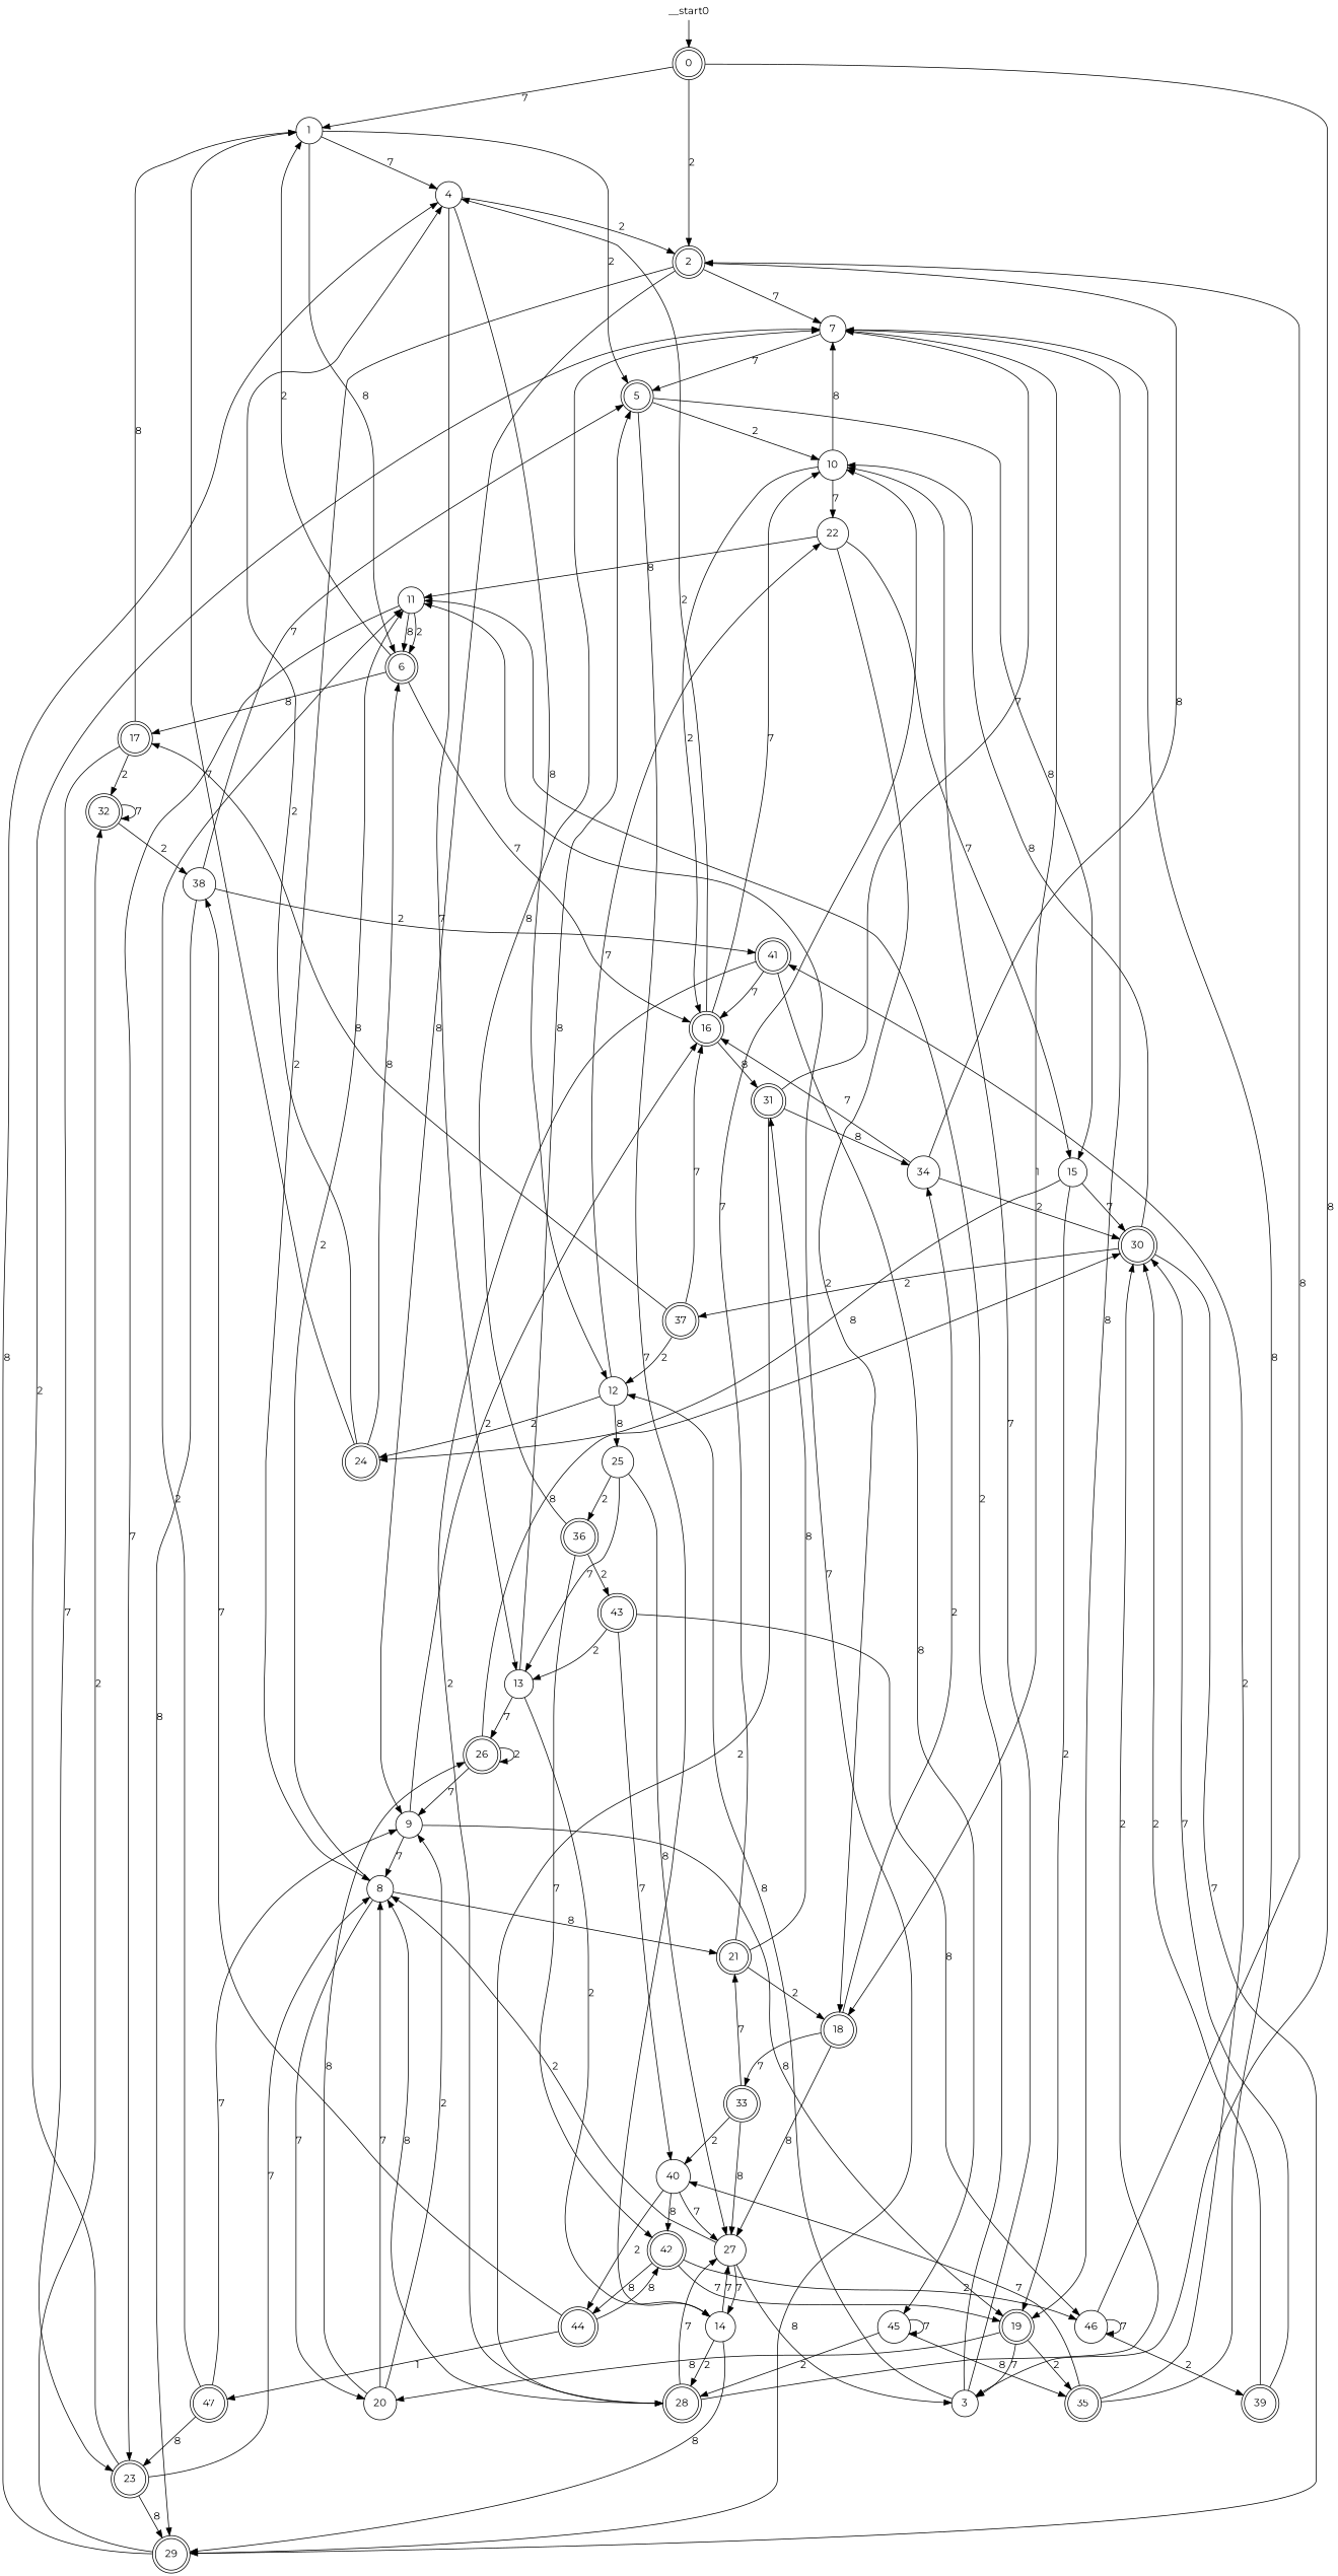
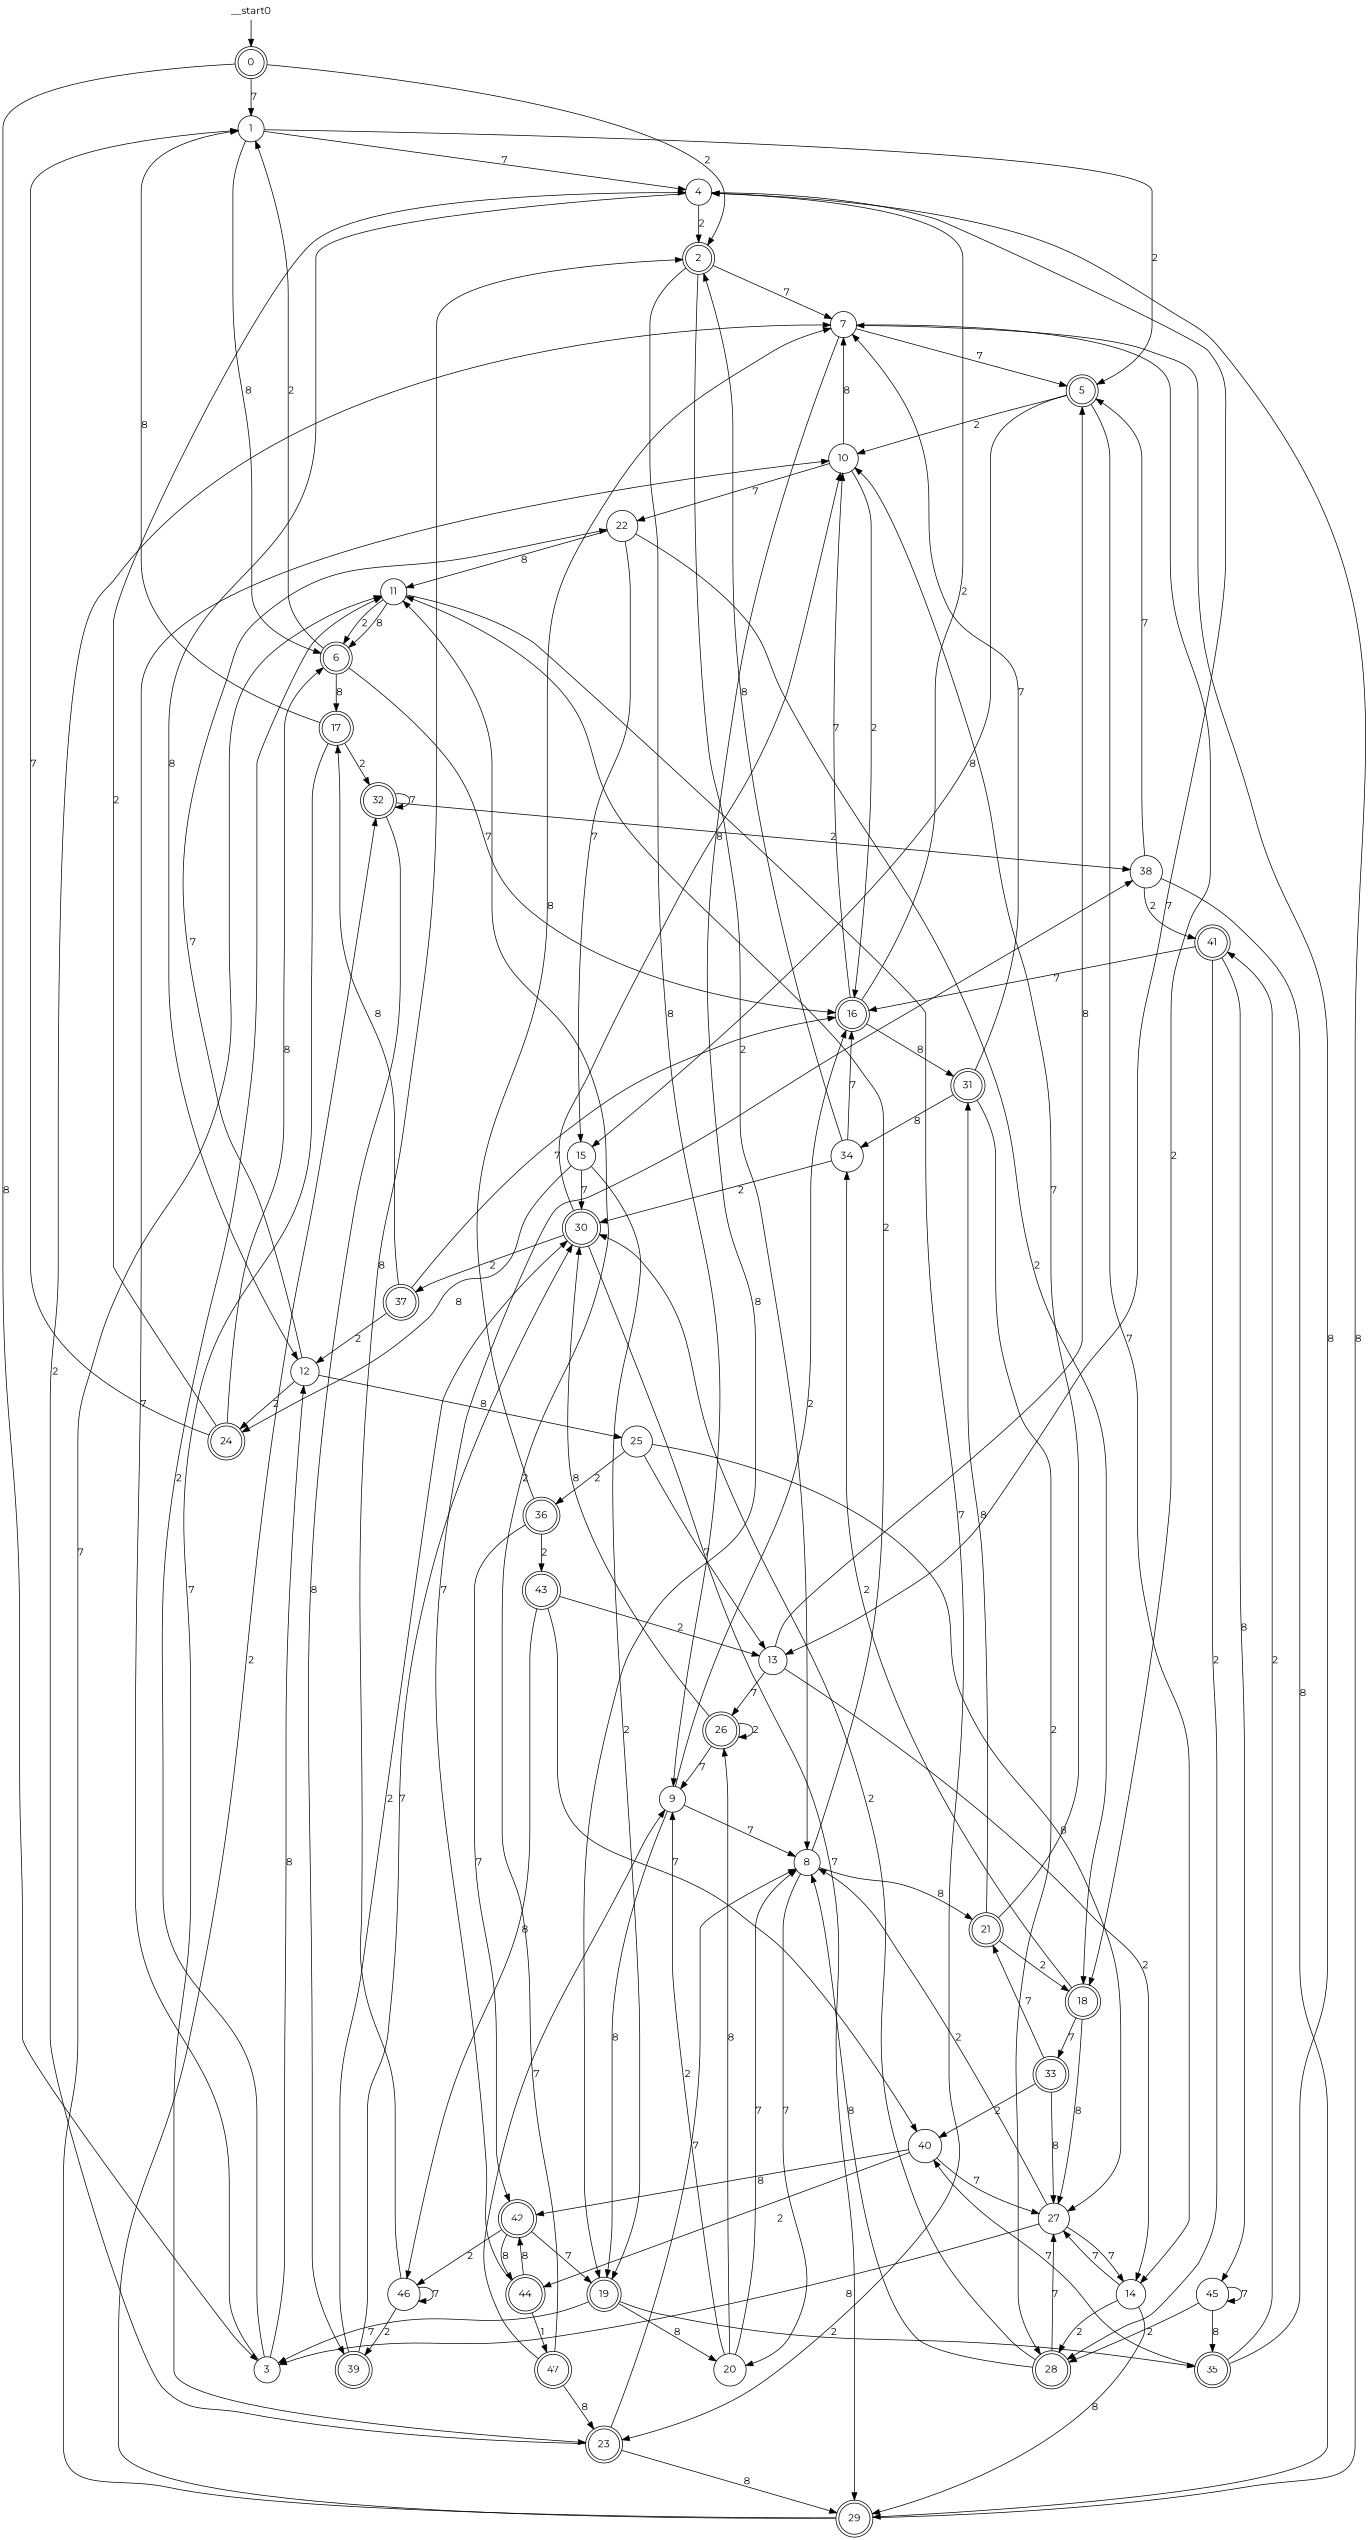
  digraph {
    fontname=Montserrat
    node [fontname=Montserrat shape=doublecircle]
    edge [fontname=Montserrat]
    n1 [label=0]
    n2 [label=1 shape=circle]
    n3 [label=2]
    n4 [label=3 shape=circle]
    n5 [label=4 shape=circle]
    n6 [label=5]
    n7 [label=6]
    n8 [label=7 shape=circle]
    n9 [label=8 shape=circle]
    n10 [label=9 shape=circle]
    n11 [label=10 shape=circle]
    n12 [label=11 shape=circle]
    n13 [label=12 shape=circle]
    n14 [label=13 shape=circle]
    n15 [label=14 shape=circle]
    n16 [label=15 shape=circle]
    n17 [label=16]
    n18 [label=17]
    n19 [label=18]
    n20 [label=19]
    n21 [label=20 shape=circle]
    n22 [label=21]
    n23 [label=22 shape=circle]
    n24 [label=23]
    n25 [label=24]
    n26 [label=25 shape=circle]
    n27 [label=26]
    n28 [label=27 shape=circle]
    n29 [label=28]
    n30 [label=29]
    n31 [label=30]
    n32 [label=31]
    n33 [label=32]
    n34 [label=33]
    n35 [label=34 shape=circle]
    n36 [label=35]
    n37 [label=36]
    n38 [label=37]
    n39 [label=38 shape=circle]
    n40 [label=39]
    n41 [label=40 shape=circle]
    n42 [label=41]
    n43 [label=42]
    n44 [label=43]
    n45 [label=44]
    n46 [label=45 shape=circle]
    n47 [label=46 shape=circle]
    n48 [label=47]
    __start0 [height=0 shape=none width=0]
    n1 -> n2 [label=7]
    n1 -> n3 [label=2]
    n1 -> n4 [label=8]
    n2 -> n5 [label=7]
    n2 -> n6 [label=2]
    n2 -> n7 [label=8]
    n3 -> n8 [label=7]
    n3 -> n9 [label=2]
    n3 -> n10 [label=8]
    n4 -> n11 [label=7]
    n4 -> n12 [label=2]
    n4 -> n13 [label=8]
    n5 -> n3 [label=2]
    n5 -> n13 [label=8]
    n5 -> n14 [label=7]
    n6 -> n11 [label=2]
    n6 -> n15 [label=7]
    n6 -> n16 [label=8]
    n7 -> n2 [label=2]
    n7 -> n17 [label=7]
    n7 -> n18 [label=8]
    n8 -> n6 [label=7]
-   n8 -> n19 [label=1]
+   n8 -> n19 [label=2]
    n8 -> n20 [label=8]
    n9 -> n12 [label=2]
    n9 -> n21 [label=7]
    n9 -> n22 [label=8]
    n10 -> n9 [label=7]
    n10 -> n17 [label=2]
    n10 -> n20 [label=8]
    n11 -> n8 [label=8]
    n11 -> n17 [label=2]
    n11 -> n23 [label=7]
    n12 -> n7 [label=2]
    n12 -> n7 [label=8]
    n12 -> n24 [label=7]
    n13 -> n23 [label=7]
    n13 -> n25 [label=2]
    n13 -> n26 [label=8]
    n14 -> n6 [label=8]
    n14 -> n15 [label=2]
    n14 -> n27 [label=7]
    n15 -> n28 [label=7]
    n15 -> n29 [label=2]
    n15 -> n30 [label=8]
    n16 -> n20 [label=2]
    n16 -> n25 [label=8]
    n16 -> n31 [label=7]
    n17 -> n5 [label=2]
    n17 -> n11 [label=7]
    n17 -> n32 [label=8]
    n18 -> n2 [label=8]
    n18 -> n24 [label=7]
    n18 -> n33 [label=2]
    n19 -> n28 [label=8]
    n19 -> n34 [label=7]
    n19 -> n35 [label=2]
    n20 -> n4 [label=7]
    n20 -> n21 [label=8]
    n20 -> n36 [label=2]
    n21 -> n9 [label=7]
    n21 -> n10 [label=2]
    n21 -> n27 [label=8]
    n22 -> n11 [label=7]
    n22 -> n19 [label=2]
    n22 -> n32 [label=8]
    n23 -> n12 [label=8]
    n23 -> n16 [label=7]
    n23 -> n19 [label=2]
    n24 -> n8 [label=2]
    n24 -> n9 [label=7]
    n24 -> n30 [label=8]
    n25 -> n2 [label=7]
    n25 -> n5 [label=2]
    n25 -> n7 [label=8]
    n26 -> n14 [label=7]
    n26 -> n28 [label=8]
    n26 -> n37 [label=2]
    n27 -> n10 [label=7]
    n27 -> n27 [label=2]
    n27 -> n31 [label=8]
    n28 -> n4 [label=8]
    n28 -> n9 [label=2]
    n28 -> n15 [label=7]
    n29 -> n9 [label=8]
    n29 -> n28 [label=7]
    n29 -> n31 [label=2]
    n30 -> n5 [label=8]
    n30 -> n12 [label=7]
    n30 -> n33 [label=2]
    n31 -> n11 [label=8]
    n31 -> n30 [label=7]
    n31 -> n38 [label=2]
    n32 -> n8 [label=7]
    n32 -> n29 [label=2]
    n32 -> n35 [label=8]
    n33 -> n33 [label=7]
    n33 -> n39 [label=2]
+   n33 -> n40 [label=8]
    n34 -> n22 [label=7]
    n34 -> n28 [label=8]
    n34 -> n41 [label=2]
    n35 -> n3 [label=8]
    n35 -> n17 [label=7]
    n35 -> n31 [label=2]
    n36 -> n8 [label=8]
    n36 -> n41 [label=7]
    n36 -> n42 [label=2]
    n37 -> n8 [label=8]
    n37 -> n43 [label=7]
    n37 -> n44 [label=2]
    n38 -> n13 [label=2]
    n38 -> n17 [label=7]
    n38 -> n18 [label=8]
    n39 -> n6 [label=7]
    n39 -> n30 [label=8]
    n39 -> n42 [label=2]
    n40 -> n31 [label=7]
    n40 -> n31 [label=2]
    n41 -> n28 [label=7]
    n41 -> n43 [label=8]
    n41 -> n45 [label=2]
    n42 -> n17 [label=7]
    n42 -> n29 [label=2]
    n42 -> n46 [label=8]
    n43 -> n20 [label=7]
    n43 -> n45 [label=8]
    n43 -> n47 [label=2]
    n44 -> n14 [label=2]
    n44 -> n41 [label=7]
    n44 -> n47 [label=8]
    n45 -> n39 [label=7]
    n45 -> n43 [label=8]
    n45 -> n48 [label=1]
    n46 -> n29 [label=2]
    n46 -> n36 [label=8]
    n46 -> n46 [label=7]
    n47 -> n3 [label=8]
    n47 -> n40 [label=2]
    n47 -> n47 [label=7]
    n48 -> n10 [label=7]
    n48 -> n12 [label=2]
    n48 -> n24 [label=8]
    __start0 -> n1
  }
